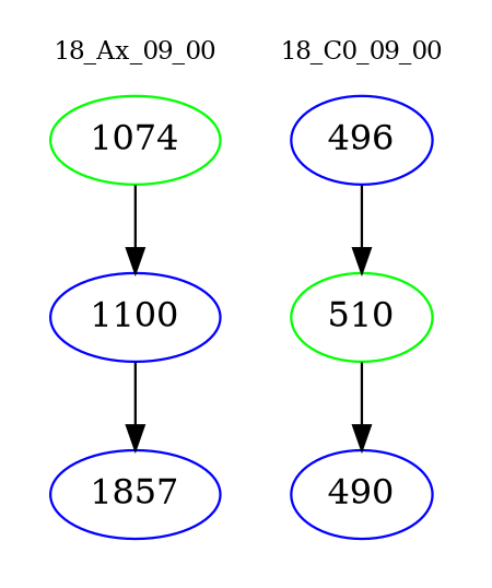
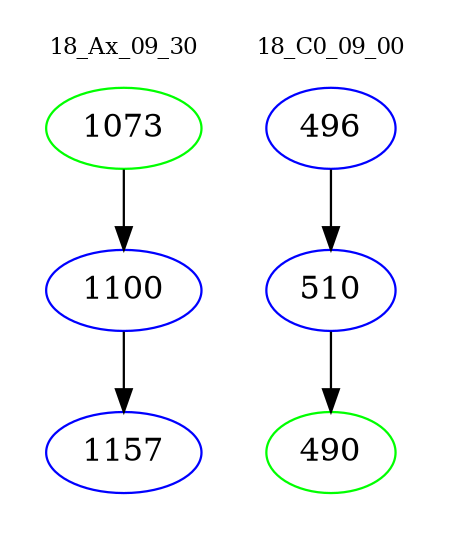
  digraph {
    node [color=blue]
    edge [color=black]
    n1 [label=1100]
-   n2 [label=1857]
-   n3 [color=green label=1074]
+   n2 [label=1157]
+   n3 [color=green label=1073]
    n4 [label=496]
-   n5 [label=490]
-   n6 [color=green label=510]
+   n5 [color=green label=490]
+   n6 [label=510]
    subgraph cluster_1 {
      color=white
      fontsize=10
-     label="18_Ax_09_00"
+     label="18_Ax_09_30"
      n1
      n2
      n3
    }
    subgraph cluster_2 {
      color=white
      fontsize=10
      label="18_C0_09_00"
      n4
      n5
      n6
    }
    n1 -> n2
    n3 -> n1
    n4 -> n6
    n6 -> n5
  }
